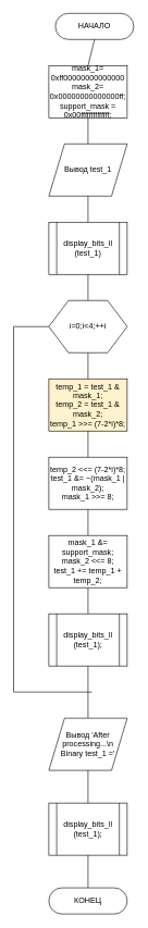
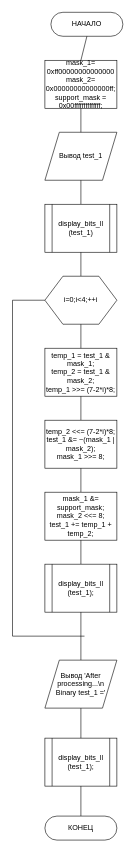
  <mxCell id="0" />
  <mxCell id="1" parent="0" />
  <mxCell id="2" value="НАЧАЛО" style="rounded=1;whiteSpace=wrap;html=1;arcSize=50;" vertex="1" parent="1"><mxGeometry x="84" y="20" width="120" height="40" as="geometry" /></mxCell>
  <mxCell id="3" value="" style="endArrow=none;html=1;entryX=0.5;entryY=1;entryDx=0;entryDy=0;" edge="1" parent="1" target="2"><mxGeometry width="50" height="50" relative="1" as="geometry"><mxPoint x="134" y="100" as="sourcePoint" /><mxPoint x="60" y="300" as="targetPoint" /></mxGeometry></mxCell>
  <mxCell id="4" value="Вывод test_1" style="shape=parallelogram;perimeter=parallelogramPerimeter;whiteSpace=wrap;html=1;" vertex="1" parent="1"><mxGeometry x="74" y="220" width="120" height="80" as="geometry" /></mxCell>
  <mxCell id="5" value="" style="endArrow=none;html=1;entryX=0.5;entryY=1;entryDx=0;entryDy=0;" edge="1" parent="1" target="4"><mxGeometry width="50" height="50" relative="1" as="geometry"><mxPoint x="134" y="340" as="sourcePoint" /><mxPoint x="60" y="420" as="targetPoint" /></mxGeometry></mxCell>
  <mxCell id="6" value="&lt;div&gt;display_bits_ll&lt;/div&gt;&lt;div&gt;(test_1)&lt;/div&gt;" style="shape=process;whiteSpace=wrap;html=1;backgroundOutline=1;" vertex="1" parent="1"><mxGeometry x="74" y="340" width="120" height="80" as="geometry" /></mxCell>
  <mxCell id="7" value="" style="endArrow=none;html=1;entryX=0.5;entryY=1;entryDx=0;entryDy=0;" edge="1" parent="1" target="6"><mxGeometry width="50" height="50" relative="1" as="geometry"><mxPoint x="134" y="460" as="sourcePoint" /><mxPoint x="60" y="420" as="targetPoint" /></mxGeometry></mxCell>
  <mxCell id="8" value="i=0;i&amp;lt;4;++i" style="shape=hexagon;perimeter=hexagonPerimeter2;whiteSpace=wrap;html=1;" vertex="1" parent="1"><mxGeometry x="74" y="460" width="120" height="80" as="geometry" /></mxCell>
  <mxCell id="9" value="&lt;div&gt;mask_1=&lt;/div&gt;&lt;div&gt;0xff00000000000000 mask_2= 0x00000000000000ff;&lt;/div&gt;support_mask = 0x00ffffffffffffff;" style="rounded=0;whiteSpace=wrap;html=1;" vertex="1" parent="1"><mxGeometry x="74" y="100" width="120" height="80" as="geometry" /></mxCell>
  <mxCell id="10" value="" style="endArrow=none;html=1;entryX=0.5;entryY=1;entryDx=0;entryDy=0;" edge="1" parent="1" target="9"><mxGeometry width="50" height="50" relative="1" as="geometry"><mxPoint x="134" y="220" as="sourcePoint" /><mxPoint x="100" y="320" as="targetPoint" /></mxGeometry></mxCell>
- <mxCell id="11" value="temp_1 = test_1 &amp;amp; mask_1;&lt;br&gt;temp_2 = test_1 &amp;amp; mask_2;&lt;br&gt;temp_1 &amp;gt;&amp;gt;= (7-2*i)*8;" style="rounded=0;whiteSpace=wrap;html=1;fillColor=#fff2cc;" vertex="1" parent="1"><mxGeometry x="74" y="580" width="120" height="80" as="geometry" /></mxCell>
+ <mxCell id="11" value="temp_1 = test_1 &amp;amp; mask_1;&lt;br&gt;temp_2 = test_1 &amp;amp; mask_2;&lt;br&gt;temp_1 &amp;gt;&amp;gt;= (7-2*i)*8;" style="rounded=0;whiteSpace=wrap;html=1;" vertex="1" parent="1"><mxGeometry x="74" y="580" width="120" height="80" as="geometry" /></mxCell>
  <mxCell id="12" value="" style="endArrow=none;html=1;entryX=0.5;entryY=1;entryDx=0;entryDy=0;" edge="1" parent="1" target="8"><mxGeometry width="50" height="50" relative="1" as="geometry"><mxPoint x="134" y="580" as="sourcePoint" /><mxPoint x="100" y="650" as="targetPoint" /></mxGeometry></mxCell>
  <mxCell id="13" value="" style="endArrow=none;html=1;entryX=0.5;entryY=1;entryDx=0;entryDy=0;" edge="1" parent="1" target="11"><mxGeometry width="50" height="50" relative="1" as="geometry"><mxPoint x="134" y="700" as="sourcePoint" /><mxPoint x="100" y="650" as="targetPoint" /></mxGeometry></mxCell>
  <mxCell id="14" value="temp_2 &amp;lt;&amp;lt;= (7-2*i)*8;&lt;br&gt;test_1 &amp;amp;= ~(mask_1 | mask_2);&lt;br&gt;mask_1 &amp;gt;&amp;gt;= 8;" style="rounded=0;whiteSpace=wrap;html=1;" vertex="1" parent="1"><mxGeometry x="74" y="700" width="120" height="80" as="geometry" /></mxCell>
  <mxCell id="15" value="" style="endArrow=none;html=1;entryX=0.5;entryY=1;entryDx=0;entryDy=0;" edge="1" parent="1" target="14"><mxGeometry width="50" height="50" relative="1" as="geometry"><mxPoint x="134" y="820" as="sourcePoint" /><mxPoint x="134" y="783" as="targetPoint" /></mxGeometry></mxCell>
  <mxCell id="16" value="mask_1 &amp;amp;= support_mask;&lt;br&gt;mask_2 &amp;lt;&amp;lt;= 8;&lt;br&gt;test_1 += temp_1 + temp_2;" style="rounded=0;whiteSpace=wrap;html=1;" vertex="1" parent="1"><mxGeometry x="74" y="820" width="120" height="80" as="geometry" /></mxCell>
  <mxCell id="17" value="" style="endArrow=none;html=1;entryX=0.5;entryY=1;entryDx=0;entryDy=0;" edge="1" parent="1" target="16"><mxGeometry width="50" height="50" relative="1" as="geometry"><mxPoint x="134" y="940" as="sourcePoint" /><mxPoint x="100" y="770" as="targetPoint" /></mxGeometry></mxCell>
  <mxCell id="18" value="&lt;div&gt;display_bits_ll&lt;/div&gt;&lt;div&gt;(test_1);&lt;/div&gt;" style="shape=process;whiteSpace=wrap;html=1;backgroundOutline=1;" vertex="1" parent="1"><mxGeometry x="74" y="940" width="120" height="80" as="geometry" /></mxCell>
  <mxCell id="19" value="" style="endArrow=none;html=1;entryX=0.5;entryY=1;entryDx=0;entryDy=0;" edge="1" parent="1" target="18"><mxGeometry width="50" height="50" relative="1" as="geometry"><mxPoint x="134" y="1100" as="sourcePoint" /><mxPoint x="100" y="800" as="targetPoint" /></mxGeometry></mxCell>
  <mxCell id="20" value="" style="endArrow=none;html=1;" edge="1" parent="1"><mxGeometry width="50" height="50" relative="1" as="geometry"><mxPoint x="20" y="1060" as="sourcePoint" /><mxPoint x="20" y="500" as="targetPoint" /></mxGeometry></mxCell>
  <mxCell id="21" value="" style="endArrow=none;html=1;" edge="1" parent="1"><mxGeometry width="50" height="50" relative="1" as="geometry"><mxPoint x="20" y="1060" as="sourcePoint" /><mxPoint x="140" y="1060" as="targetPoint" /></mxGeometry></mxCell>
  <mxCell id="22" value="&lt;div&gt;display_bits_ll&lt;/div&gt;&lt;div&gt;(test_1);&lt;/div&gt;" style="shape=process;whiteSpace=wrap;html=1;backgroundOutline=1;" vertex="1" parent="1"><mxGeometry x="74" y="1230" width="120" height="80" as="geometry" /></mxCell>
  <mxCell id="23" value="&lt;div&gt;Вывод 'After processing...\n&lt;/div&gt;&lt;div&gt;Binary test_1 ='&lt;/div&gt;" style="shape=parallelogram;perimeter=parallelogramPerimeter;whiteSpace=wrap;html=1;" vertex="1" parent="1"><mxGeometry x="74" y="1100" width="120" height="80" as="geometry" /></mxCell>
  <mxCell id="24" value="" style="endArrow=none;html=1;entryX=0.5;entryY=1;entryDx=0;entryDy=0;" edge="1" parent="1" target="23"><mxGeometry width="50" height="50" relative="1" as="geometry"><mxPoint x="134" y="1230" as="sourcePoint" /><mxPoint x="100" y="1050" as="targetPoint" /></mxGeometry></mxCell>
  <mxCell id="25" value="" style="endArrow=none;html=1;entryX=0.5;entryY=1;entryDx=0;entryDy=0;" edge="1" parent="1" target="22"><mxGeometry width="50" height="50" relative="1" as="geometry"><mxPoint x="134" y="1360" as="sourcePoint" /><mxPoint x="100" y="1190" as="targetPoint" /></mxGeometry></mxCell>
  <mxCell id="26" value="КОНЕЦ" style="rounded=1;whiteSpace=wrap;html=1;arcSize=50;" vertex="1" parent="1"><mxGeometry x="74" y="1360" width="120" height="40" as="geometry" /></mxCell>
  <mxCell id="27" value="" style="endArrow=none;html=1;entryX=0;entryY=0.5;entryDx=0;entryDy=0;" edge="1" parent="1" target="8"><mxGeometry width="50" height="50" relative="1" as="geometry"><mxPoint x="20" y="500" as="sourcePoint" /><mxPoint x="100" y="610" as="targetPoint" /></mxGeometry></mxCell>
